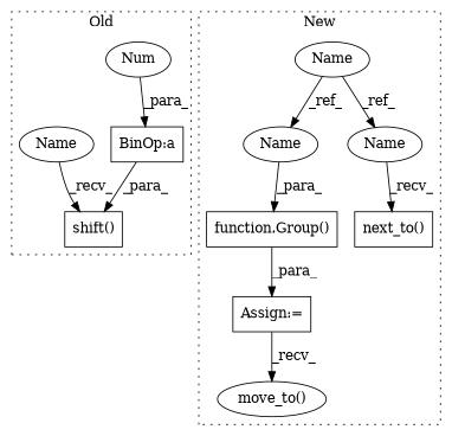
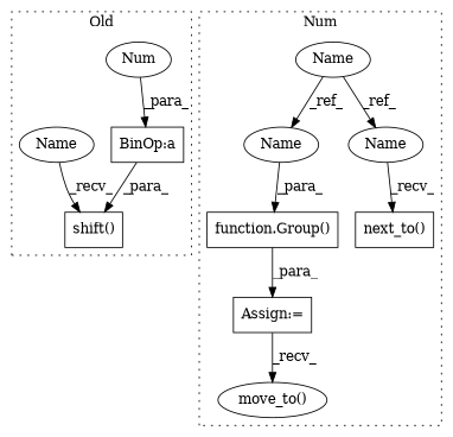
  digraph {
    node [a=75 l=4 shape=ellipse]
    n1 [l="11,1" label="shift()" s="2038,2057" shape=box]
    n2 [a=82 l=1 label="BinOp:a" s=2053 shape=box]
    n3 [a=76 l=3 label=Num s=2054]
    n4 [a=87 label=Name s=2038]
    n5 [l="6,1" label="function.Group()" s="2036,2050" shape=box]
    n6 [l="14,1" label="move_to()" s="2060,2080"]
    n7 [a=87 label=Name s=1916]
    n8 [l="13,1" label="next_to()" s="1951,1972" shape=box]
    n9 [a=68 l=3 label="Assign:=" s=2033 shape=box]
    n10 [a=87 label=Name s=2046]
    n11 [a=87 label=Name s=1951]
    subgraph cluster_1 {
      label=Old
      style=dotted
      n1
      n2
      n3
      n4
    }
    subgraph cluster_2 {
-     label=New
+     label=Num
      style=dotted
      n5
      n6
      n7
      n8
      n9
      n10
      n11
    }
    n2 -> n1 [label=_para_]
    n3 -> n2 [label=_para_]
    n4 -> n1 [label=_recv_]
    n5 -> n9 [label=_para_]
    n7 -> n10 [label=_ref_]
    n7 -> n11 [label=_ref_]
    n9 -> n6 [label=_recv_]
    n10 -> n5 [label=_para_]
    n11 -> n8 [label=_recv_]
  }
